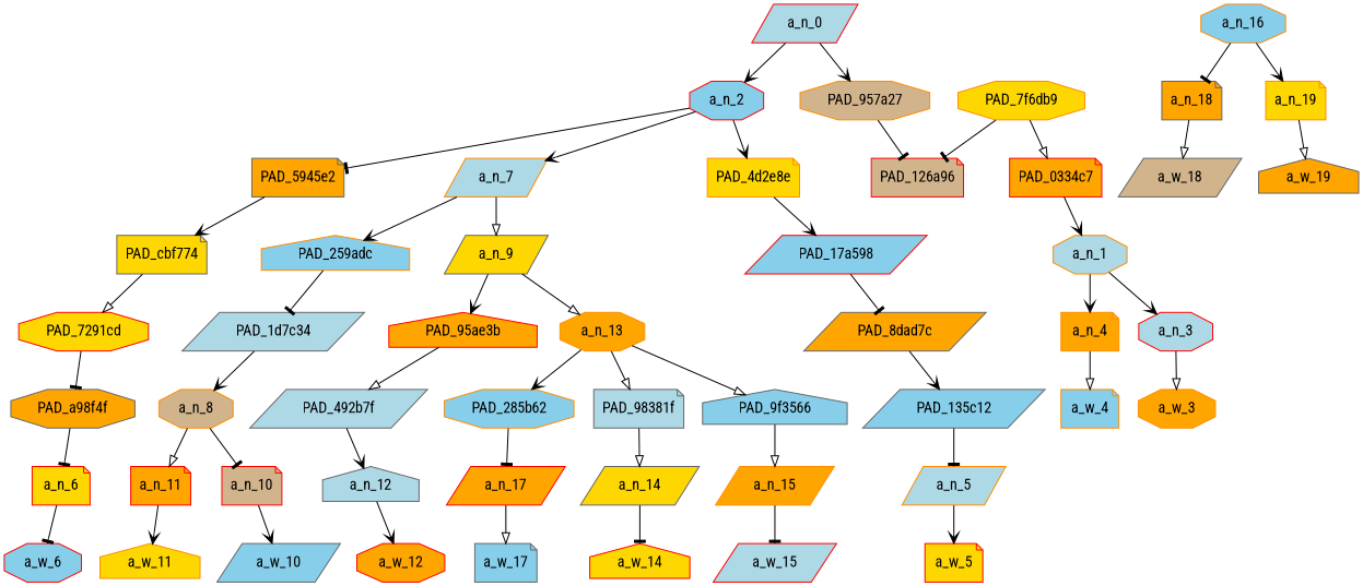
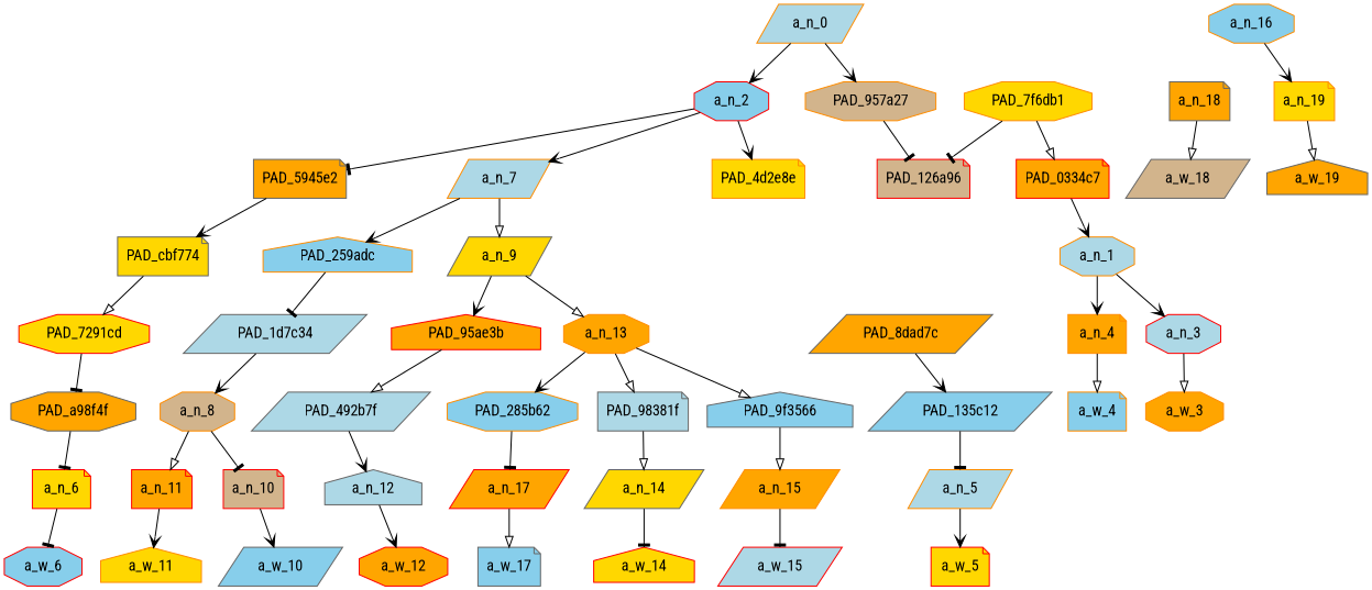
  strict digraph {
    fontname="Roboto Condensed"
    node [color=darkorange div_dir=-1 fillcolor=orange fontname="Roboto Condensed" index=0 level=1 shape=parallelogram style=filled text_span="[2]" value=0.28032755]
    edge [arrowhead=vee fontname="Roboto Condensed"]
-   a_n_0 [color=red fillcolor=lightblue level=7 text_span="[0, 1, 2, 3, 4, 5, 6, 7, 8, 9, 10, 11]" value=1.00000000]
+   a_n_0 [fillcolor=lightblue level=7 text_span="[0, 1, 2, 3, 4, 5, 6, 7, 8, 9, 10, 11]" value=1.00000000]
    PAD_957a27 [fillcolor=tan level=6 shape=octagon text_span="[0, 1]"]
    a_n_2 [color=red div_dir=1 fillcolor=skyblue index=1 level=6 shape=octagon text_span="[2, 3, 4, 5, 6, 7, 8, 9, 10, 11]" value=0.71950514]
    PAD_126a96 [color=red fillcolor=tan level=5 shape=note text_span="[0, 1]"]
    PAD_4d2e8e [div_dir=1 fillcolor=gold index=1 level=5 shape=note value=0.07909902]
    PAD_5945e2 [color=gray40 index=2 level=5 shape=note text_span="[3]" value=0.05969308]
    a_n_7 [div_dir=1 fillcolor=lightblue index=3 level=5 text_span="[4, 5, 6, 7, 8, 9, 10, 11]" value=0.58060811]
-   PAD_17a598 [color=red div_dir=1 fillcolor=skyblue index=1 level=4 value=0.07909902]
    PAD_cbf774 [color=gray40 fillcolor=gold index=2 level=4 shape=note text_span="[3]" value=0.05969308]
    PAD_259adc [div_dir=1 fillcolor=skyblue index=3 level=4 shape=house text_span="[4, 5]" value=0.16806680]
    a_n_9 [color=gray40 fillcolor=gold index=4 level=4 text_span="[6, 7, 8, 9, 10, 11]" value=0.41246110]
-   PAD_7f6db9 [fillcolor=gold level=4 shape=octagon text_span="[0, 1]"]
+   PAD_7f6db9 [fillcolor=gold level=4 shape=octagon text_span="[0, 1]" label=PAD_7f6db1]
    PAD_0334c7 [color=red level=3 shape=note text_span="[0, 1]"]
    a_n_1 [fillcolor=lightblue level=2 shape=octagon text_span="[0, 1]"]
    a_n_3 [color=red fillcolor=lightblue shape=octagon text_span="[0]" value=0.10802487]
    a_n_4 [index=1 shape=note text_span="[1]" value=0.17178585]
    a_w_3 [div_dir=0 level=0 shape=octagon text_span="[0]" value=smh]
    a_w_4 [div_dir=0 fillcolor=skyblue index=1 level=0 shape=note text_span="[1]" value=fuckin]
    PAD_8dad7c [color=gray40 div_dir=1 index=1 level=3 value=0.07909902]
    PAD_7291cd [color=red fillcolor=gold index=2 level=3 shape=octagon text_span="[3]" value=0.05969308]
    PAD_1d7c34 [color=gray40 div_dir=1 fillcolor=lightblue index=3 level=3 text_span="[4, 5]" value=0.16806680]
    PAD_95ae3b [color=red div_dir=1 index=4 level=3 shape=house text_span="[6]" value=0.06210795]
    a_n_13 [index=5 level=3 shape=octagon text_span="[7, 8, 9, 10, 11]" value=0.35028277]
    PAD_135c12 [color=gray40 div_dir=1 fillcolor=skyblue index=1 level=2 value=0.07909902]
    a_n_5 [div_dir=1 fillcolor=lightblue index=2 value=0.07909902]
    a_w_5 [color=red div_dir=0 fillcolor=gold index=2 level=0 shape=note value=wit]
    PAD_a98f4f [color=gray40 index=2 level=2 shape=octagon text_span="[3]" value=0.05969308]
    a_n_6 [color=red fillcolor=gold index=3 shape=note text_span="[3]" value=0.05969308]
    a_w_6 [color=red div_dir=0 fillcolor=skyblue index=3 level=0 shape=octagon text_span="[3]" value=them]
    a_n_8 [div_dir=1 fillcolor=tan index=3 level=2 shape=octagon text_span="[4, 5]" value=0.16806680]
    PAD_492b7f [color=gray40 div_dir=1 fillcolor=lightblue index=4 level=2 text_span="[6]" value=0.06210795]
    PAD_98381f [color=gray40 div_dir=1 fillcolor=lightblue index=5 level=2 shape=note text_span="[7]" value=0.03276512]
    PAD_9f3566 [color=gray40 fillcolor=skyblue index=6 level=2 shape=house text_span="[8]" value=0.05302716]
    PAD_285b62 [fillcolor=skyblue index=8 level=2 shape=octagon text_span="[11]" value=0.17474782]
    a_n_10 [color=red div_dir=1 fillcolor=tan index=4 shape=note text_span="[4]" value=0.09270145]
    a_n_11 [color=red div_dir=1 index=5 shape=note text_span="[5]" value=0.07503730]
    a_w_10 [color=gray40 div_dir=0 fillcolor=skyblue index=4 level=0 text_span="[4]" value=white]
    a_w_11 [div_dir=0 fillcolor=gold index=5 level=0 shape=house text_span="[5]" value=girls]
    a_n_12 [color=gray40 div_dir=1 fillcolor=lightblue index=6 shape=house text_span="[6]" value=0.06210795]
    a_n_14 [color=gray40 div_dir=1 fillcolor=gold index=7 text_span="[7]" value=0.03276512]
    a_n_15 [index=8 text_span="[8]" value=0.05302716]
    a_n_17 [color=red index=11 text_span="[11]" value=0.17474782]
    a_n_16 [fillcolor=skyblue index=7 level=2 shape=octagon text_span="[9, 10]" value=0.08965124]
    a_n_18 [color=gray40 div_dir=1 index=9 shape=note text_span="[9]" value=0.03036544]
    a_n_19 [fillcolor=gold index=10 shape=note text_span="[10]" value=0.05926852]
    a_w_12 [color=red div_dir=0 index=6 level=0 shape=octagon text_span="[6]" value=gon]
    a_w_14 [color=red div_dir=0 fillcolor=gold index=7 level=0 shape=house text_span="[7]" value=get]
    a_w_15 [color=red div_dir=0 fillcolor=lightblue index=8 level=0 text_span="[8]" value=u]
    a_w_17 [color=gray40 div_dir=0 fillcolor=skyblue index=11 level=0 shape=note text_span="[11]" value=bruh]
    a_w_18 [color=gray40 div_dir=0 fillcolor=tan index=9 level=0 text_span="[9]" value=in]
    a_w_19 [color=gray40 div_dir=0 index=10 level=0 shape=house text_span="[10]" value=jail]
    a_n_0 -> PAD_957a27
    a_n_0 -> a_n_2
    PAD_957a27 -> PAD_126a96 [arrowhead=tee]
    a_n_2 -> PAD_4d2e8e
    a_n_2 -> PAD_5945e2 [arrowhead=tee]
    a_n_2 -> a_n_7
-   PAD_4d2e8e -> PAD_17a598
    PAD_5945e2 -> PAD_cbf774
    a_n_7 -> PAD_259adc
    a_n_7 -> a_n_9 [arrowhead=onormal]
-   PAD_17a598 -> PAD_8dad7c [arrowhead=tee]
    PAD_cbf774 -> PAD_7291cd [arrowhead=onormal]
    PAD_259adc -> PAD_1d7c34 [arrowhead=tee]
    a_n_9 -> PAD_95ae3b
    a_n_9 -> a_n_13 [arrowhead=onormal]
    PAD_7f6db9 -> PAD_126a96 [arrowhead=tee]
    PAD_7f6db9 -> PAD_0334c7 [arrowhead=onormal]
    PAD_0334c7 -> a_n_1
    a_n_1 -> a_n_3
    a_n_1 -> a_n_4
    a_n_3 -> a_w_3 [arrowhead=onormal]
    a_n_4 -> a_w_4 [arrowhead=onormal]
    PAD_8dad7c -> PAD_135c12
    PAD_7291cd -> PAD_a98f4f [arrowhead=tee]
    PAD_1d7c34 -> a_n_8
    PAD_95ae3b -> PAD_492b7f [arrowhead=onormal]
    a_n_13 -> PAD_98381f [arrowhead=onormal]
    a_n_13 -> PAD_9f3566 [arrowhead=onormal]
    a_n_13 -> PAD_285b62
    PAD_135c12 -> a_n_5 [arrowhead=tee]
    a_n_5 -> a_w_5
    PAD_a98f4f -> a_n_6 [arrowhead=tee]
    a_n_6 -> a_w_6 [arrowhead=tee]
    a_n_8 -> a_n_10 [arrowhead=tee]
    a_n_8 -> a_n_11 [arrowhead=onormal]
    PAD_492b7f -> a_n_12
    PAD_98381f -> a_n_14 [arrowhead=onormal]
    PAD_9f3566 -> a_n_15 [arrowhead=onormal]
    PAD_285b62 -> a_n_17 [arrowhead=tee]
    a_n_10 -> a_w_10
    a_n_11 -> a_w_11
    a_n_12 -> a_w_12
    a_n_14 -> a_w_14 [arrowhead=tee]
    a_n_15 -> a_w_15 [arrowhead=tee]
    a_n_17 -> a_w_17 [arrowhead=onormal]
-   a_n_16 -> a_n_18 [arrowhead=tee]
    a_n_16 -> a_n_19
    a_n_18 -> a_w_18 [arrowhead=onormal]
    a_n_19 -> a_w_19 [arrowhead=onormal]
  }
